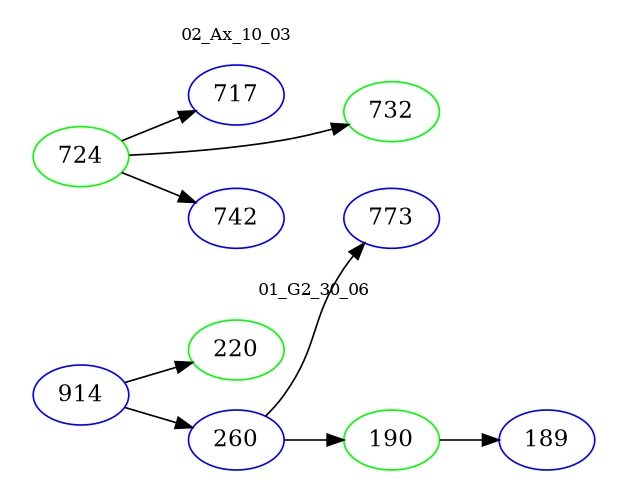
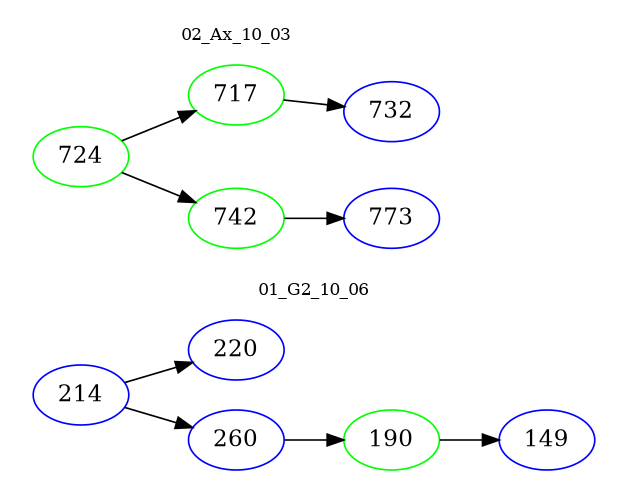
  digraph {
    rankdir=LR
    node [color=blue]
    edge [color=black]
    n1 [color=green label=724]
-   n2 [label=717]
-   n3 [color=green label=732]
-   n4 [label=742]
+   n2 [color=green label=717]
+   n3 [label=732]
+   n4 [color=green label=742]
    n5 [label=773]
-   n6 [label=914]
+   n6 [label=214]
    n7 [label=260]
-   n8 [color=green label=220]
+   n8 [label=220]
    n9 [color=green label=190]
-   n10 [label=189]
+   n10 [label=149]
    subgraph cluster_1 {
      color=white
      fontsize=10
      label="02_Ax_10_03"
      n1
      n2
      n3
      n4
      n5
    }
    subgraph cluster_2 {
      color=white
      fontsize=10
-     label="01_G2_30_06"
+     label="01_G2_10_06"
      n6
      n7
      n8
      n9
      n10
    }
    n1 -> n2
-   n1 -> n3
+   n2 -> n3
    n1 -> n4
-   n7 -> n5
+   n4 -> n5
    n6 -> n7
    n6 -> n8
    n7 -> n9
    n9 -> n10
  }
